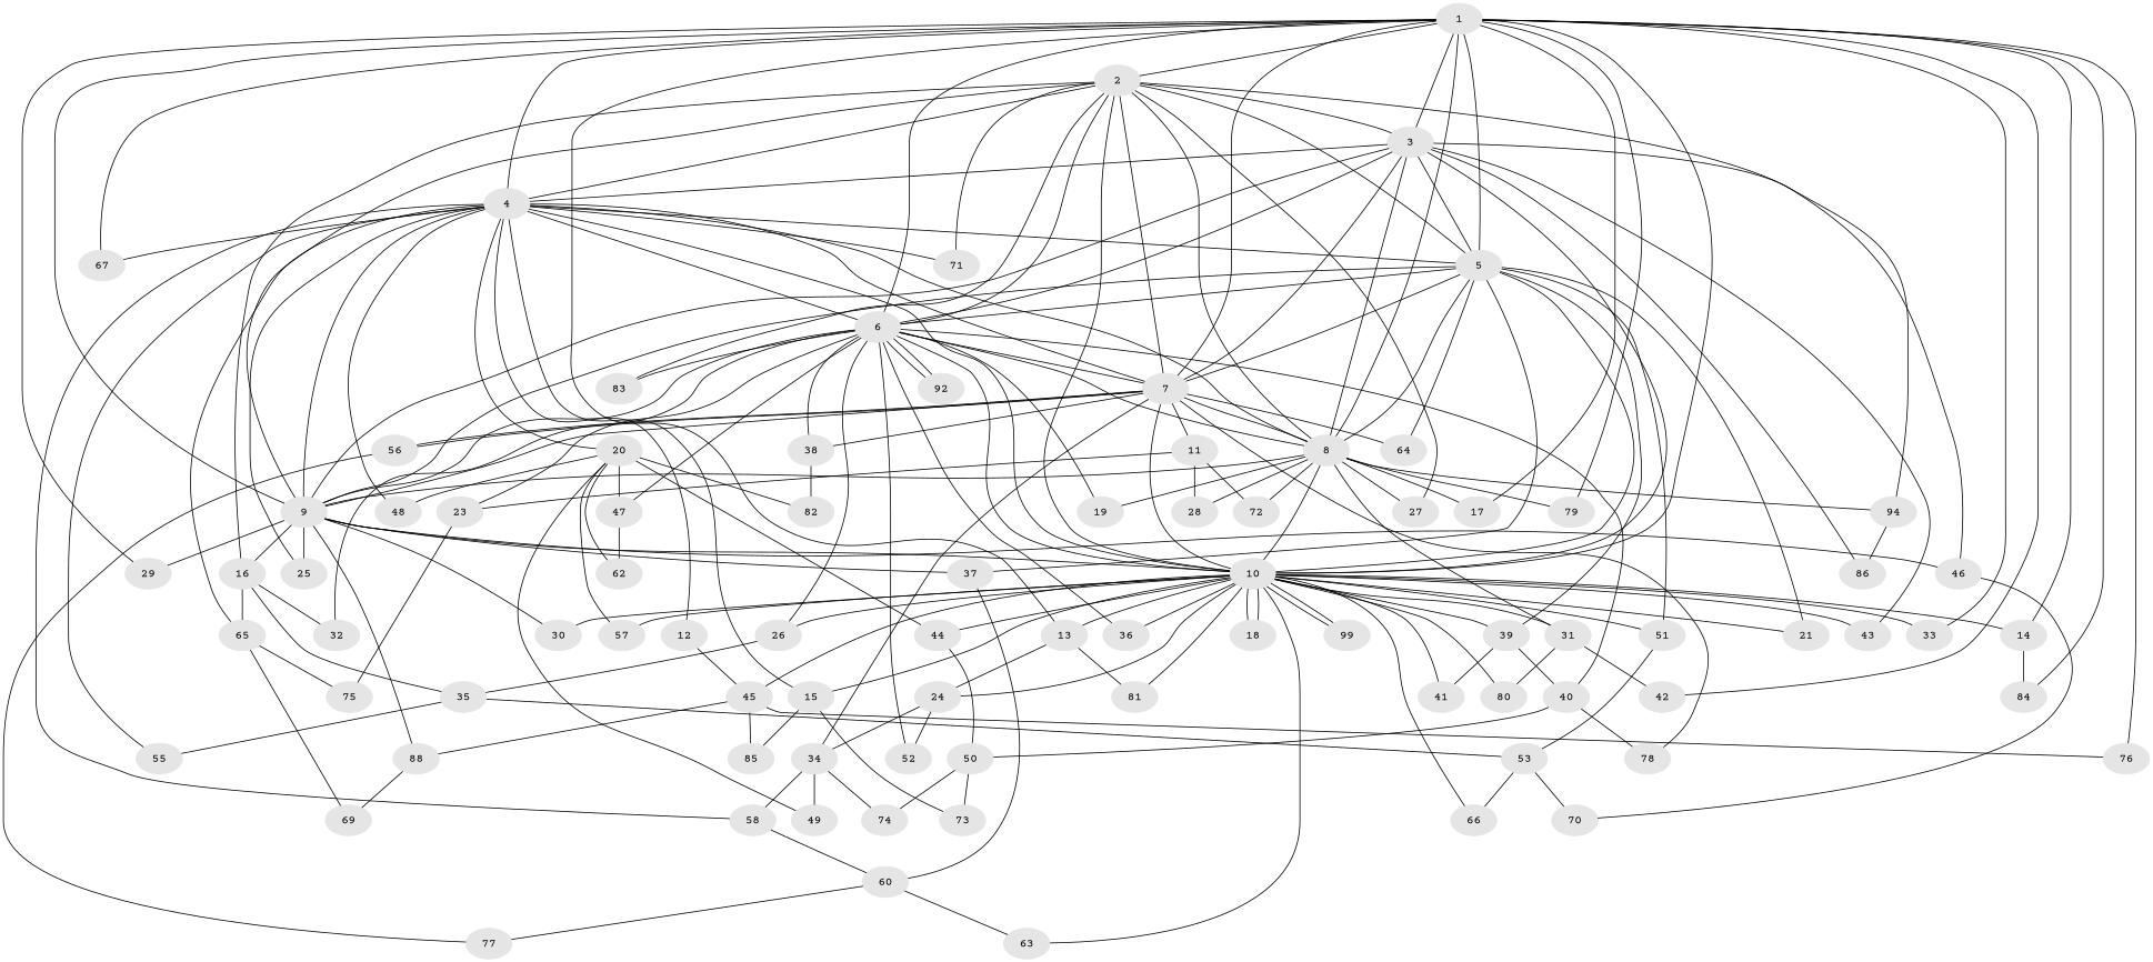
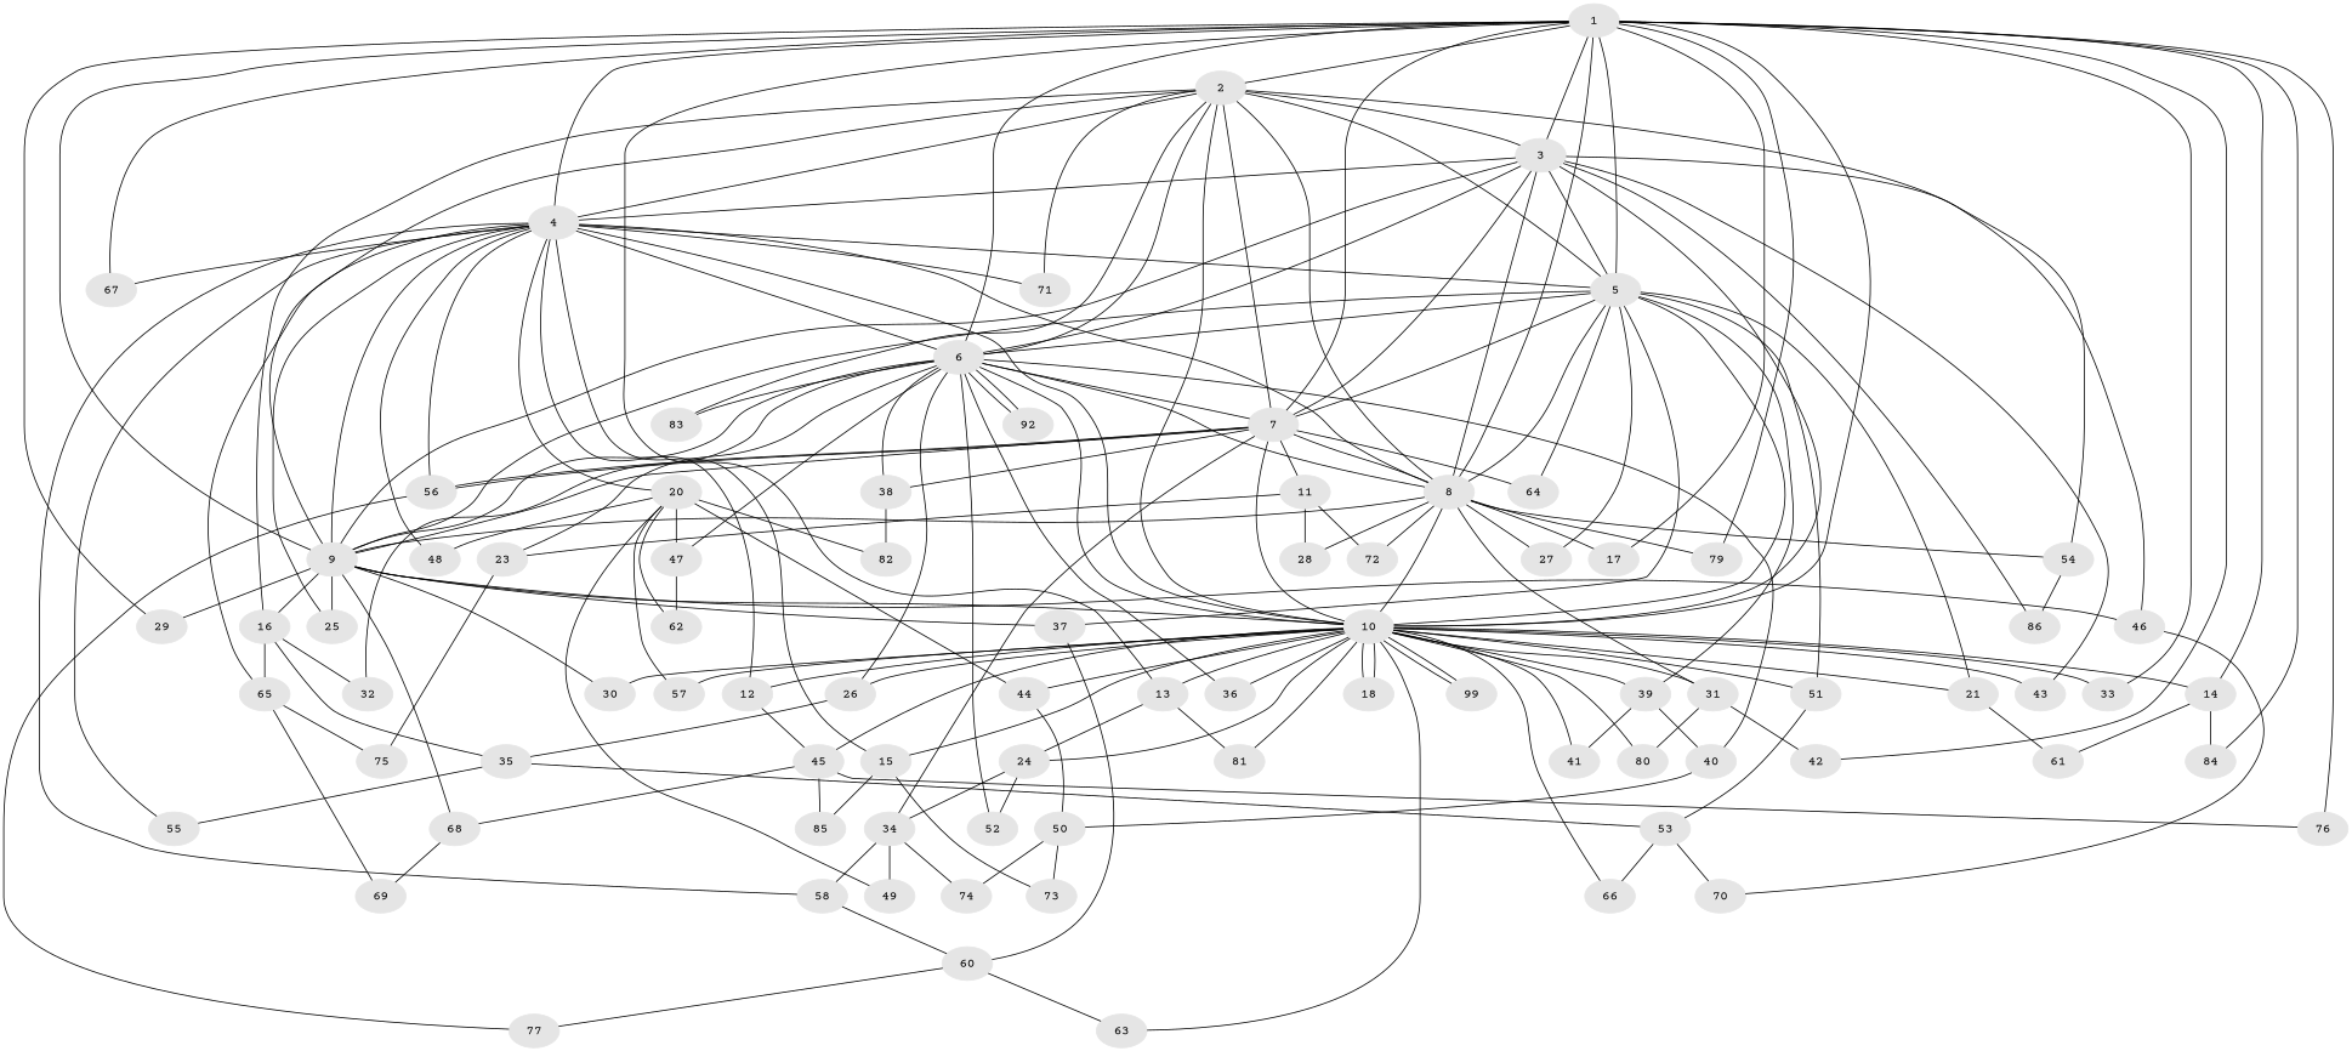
  graph {
    fontname="Courier Prime"
    node [color=gray90 fontname="Courier Prime" style=filled]
    edge [fontname="Courier Prime"]
    1
    2
    3
    4
    5
    6
    7
    8
    9
    10
    13
    14
    17
    29
    33
    42
    67
    76
    79
    84
    16
    27
-   54 [label=94]
+   54
    71
    83
    43
    46
    86
    12
    15
    20
    25
    48
    55
    58
    65
    21
    37
    39
    51
    64
-   19
    n43 [label=92]
    23
    26
    32
    36
    38
    40
    47
    52
    11
    34
    56
-   78
    28
    31
    72
    30
-   68 [label=88]
+   68
    18
    24
    41
    44
    45
    57
    n67 [label=99]
    63
    66
    80
    81
+   61
    35
    70
    73
    85
    49
    62
    82
    60
    75
    69
    53
    50
    74
    77
    1 -- 2
    1 -- 3
    1 -- 4
    1 -- 5
    1 -- 6
    1 -- 7
    1 -- 8
    1 -- 9
    1 -- 10
    1 -- 13
    1 -- 14
    1 -- 17
    1 -- 29
    1 -- 33
    1 -- 42
    1 -- 67
    1 -- 76
    1 -- 79
    1 -- 84
    2 -- 3
    2 -- 4
    2 -- 5
    2 -- 6
    2 -- 7
    2 -- 8
    2 -- 9
    2 -- 10
    2 -- 16
-   2 -- 27
+   5 -- 27
    2 -- 54
    2 -- 71
    2 -- 83
    3 -- 4
    3 -- 5
    3 -- 6
    3 -- 7
    3 -- 8
    3 -- 9
    3 -- 10
    3 -- 43
    3 -- 46
    3 -- 86
    4 -- 5
    4 -- 6
-   4 -- 7
+   4 -- 56
    4 -- 8
    4 -- 9
    4 -- 10
    4 -- 67
    4 -- 71
    4 -- 12
    4 -- 15
    4 -- 20
    4 -- 25
    4 -- 48
    4 -- 55
    4 -- 58
    4 -- 65
    5 -- 6
    5 -- 7
    5 -- 8
    5 -- 9
    5 -- 10
    5 -- 21
    5 -- 37
    5 -- 39
    5 -- 51
    5 -- 64
    6 -- 7
    6 -- 8
    6 -- 9
    6 -- 10
    6 -- 83
-   6 -- 19
    6 -- n43
    6 -- n43
    6 -- 23
    6 -- 26
    6 -- 32
    6 -- 36
    6 -- 38
    6 -- 40
    6 -- 47
    6 -- 52
    7 -- 8
    7 -- 9
    7 -- 10
    7 -- 64
    7 -- 38
    7 -- 11
    7 -- 34
    7 -- 56
    7 -- 56
-   7 -- 78
    8 -- 9
    8 -- 10
    8 -- 17
    8 -- 79
    8 -- 27
    8 -- 54
-   8 -- 19
    8 -- 28
    8 -- 31
    8 -- 72
    9 -- 10
    9 -- 29
    9 -- 16
    9 -- 46
    9 -- 25
    9 -- 37
    9 -- 30
    9 -- 68
    10 -- 13
    10 -- 14
    10 -- 33
    10 -- 43
+   10 -- 12
    10 -- 15
    10 -- 21
    10 -- 39
    10 -- 51
    10 -- 26
    10 -- 36
    10 -- 31
    10 -- 30
    10 -- 18
    10 -- 18
    10 -- 24
    10 -- 41
    10 -- 44
    10 -- 45
    10 -- 57
    10 -- n67
    10 -- n67
    10 -- 63
    10 -- 66
    10 -- 80
    10 -- 81
    13 -- 24
    13 -- 81
    14 -- 84
+   14 -- 61
    16 -- 65
    16 -- 32
    16 -- 35
    54 -- 86
    46 -- 70
    12 -- 45
    15 -- 73
    15 -- 85
    20 -- 48
    20 -- 47
    20 -- 44
    20 -- 57
    20 -- 49
    20 -- 62
    20 -- 82
    58 -- 60
    65 -- 75
    65 -- 69
+   21 -- 61
    37 -- 60
    39 -- 40
    39 -- 41
    51 -- 53
    23 -- 75
    26 -- 35
    38 -- 82
-   40 -- 78
    40 -- 50
    47 -- 62
    11 -- 23
    11 -- 28
    11 -- 72
    34 -- 58
    34 -- 49
    34 -- 74
    56 -- 77
    31 -- 42
    31 -- 80
    68 -- 69
    24 -- 52
    24 -- 34
    44 -- 50
    45 -- 76
    45 -- 68
    45 -- 85
    35 -- 55
    35 -- 53
    60 -- 63
    60 -- 77
    53 -- 66
    53 -- 70
    50 -- 73
    50 -- 74
  }
